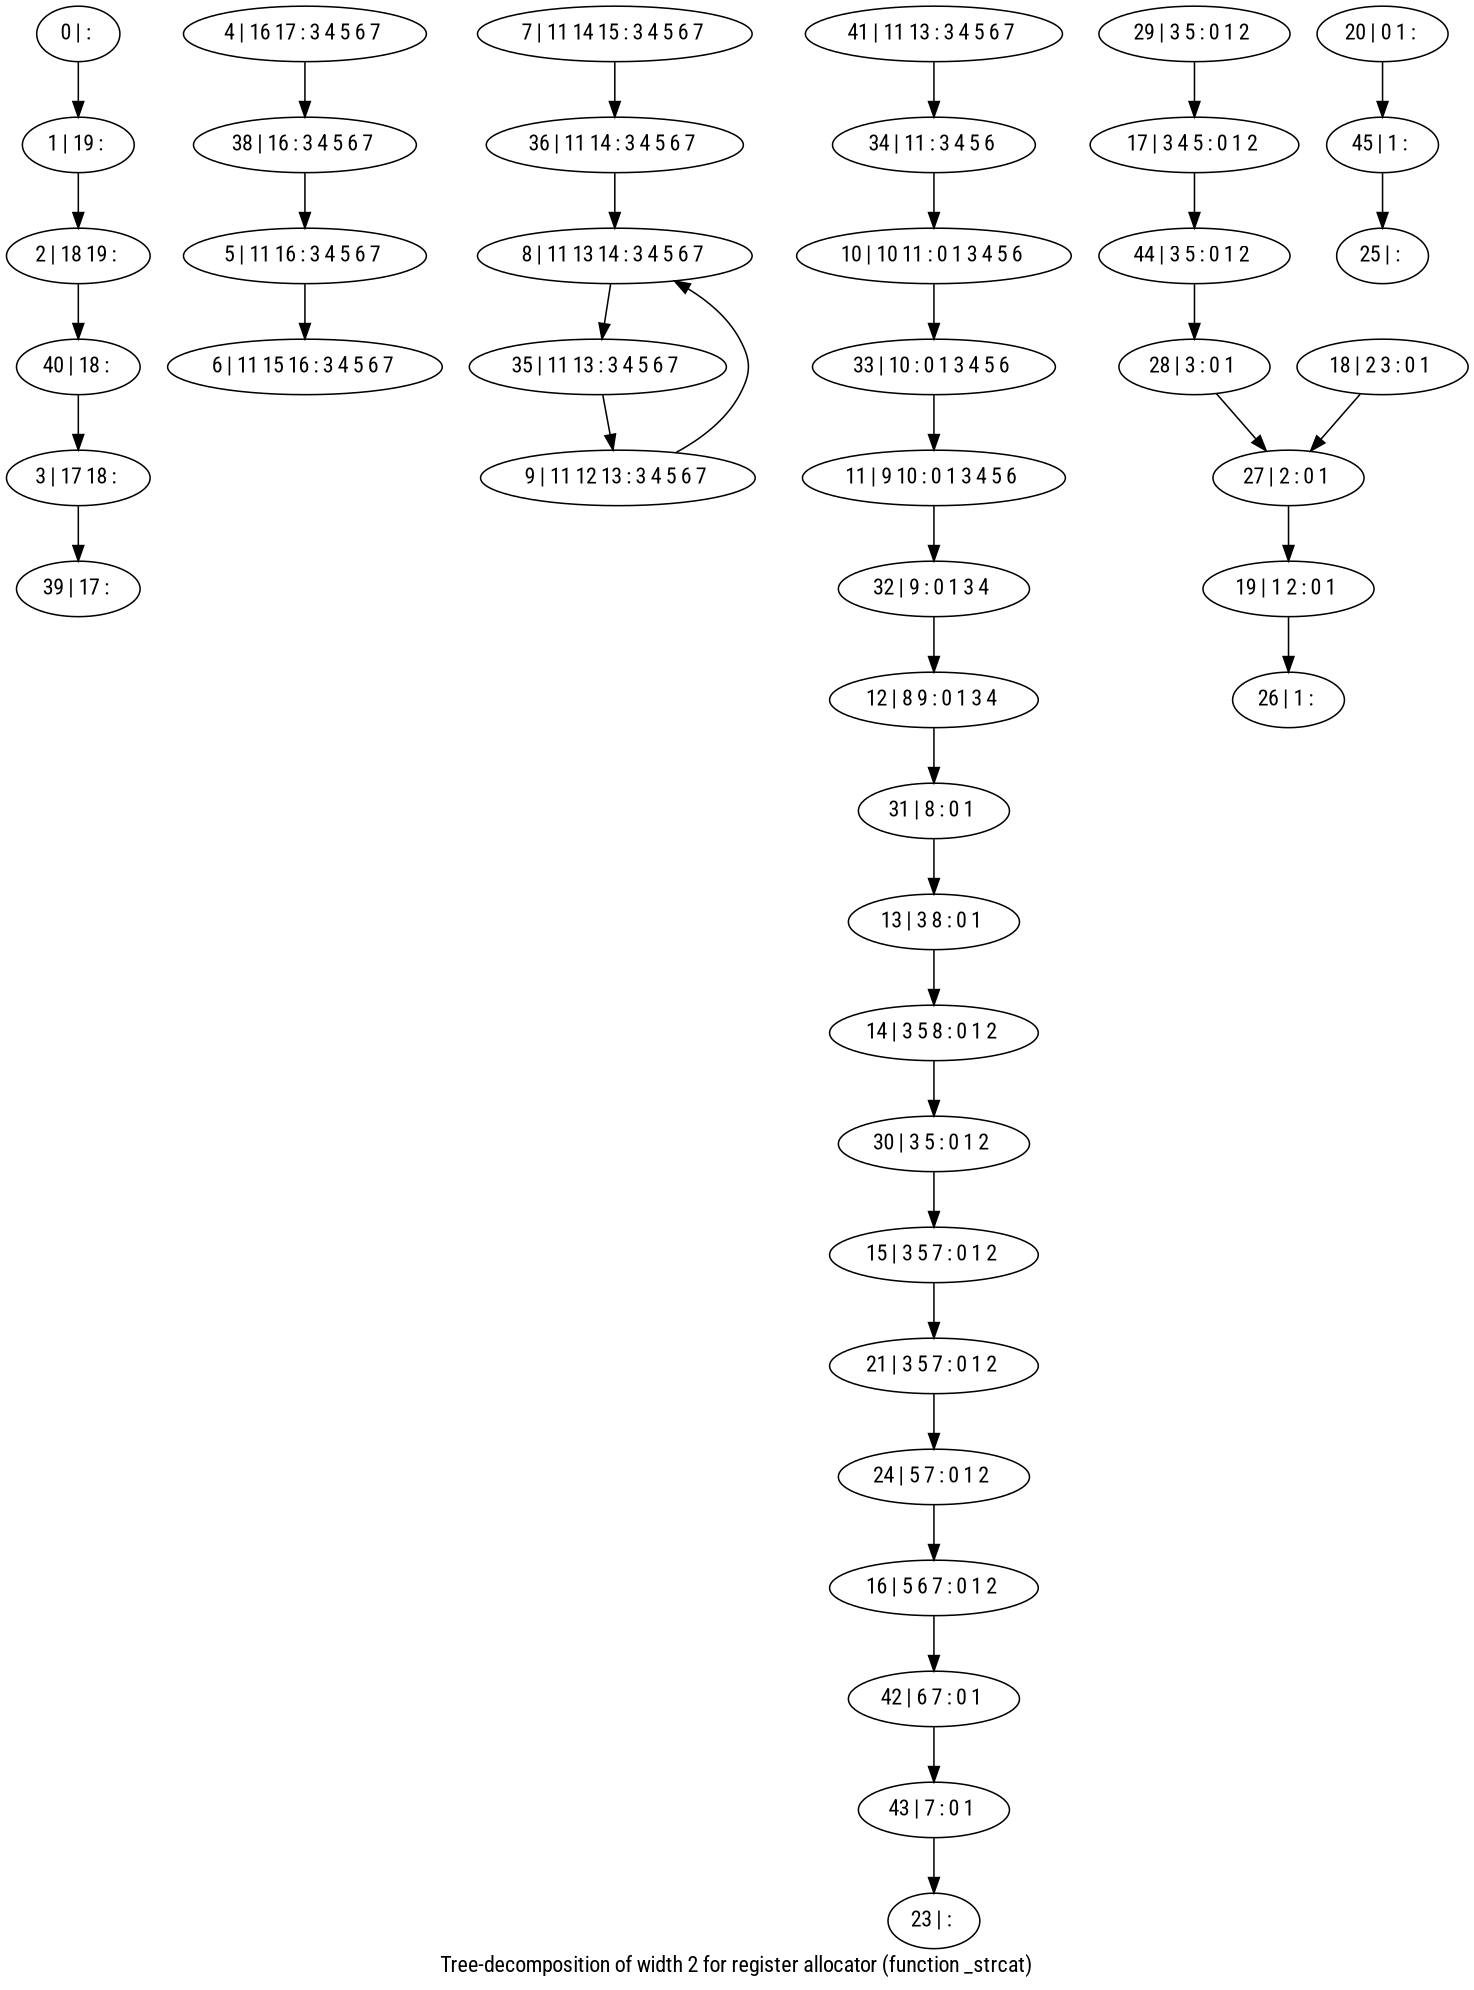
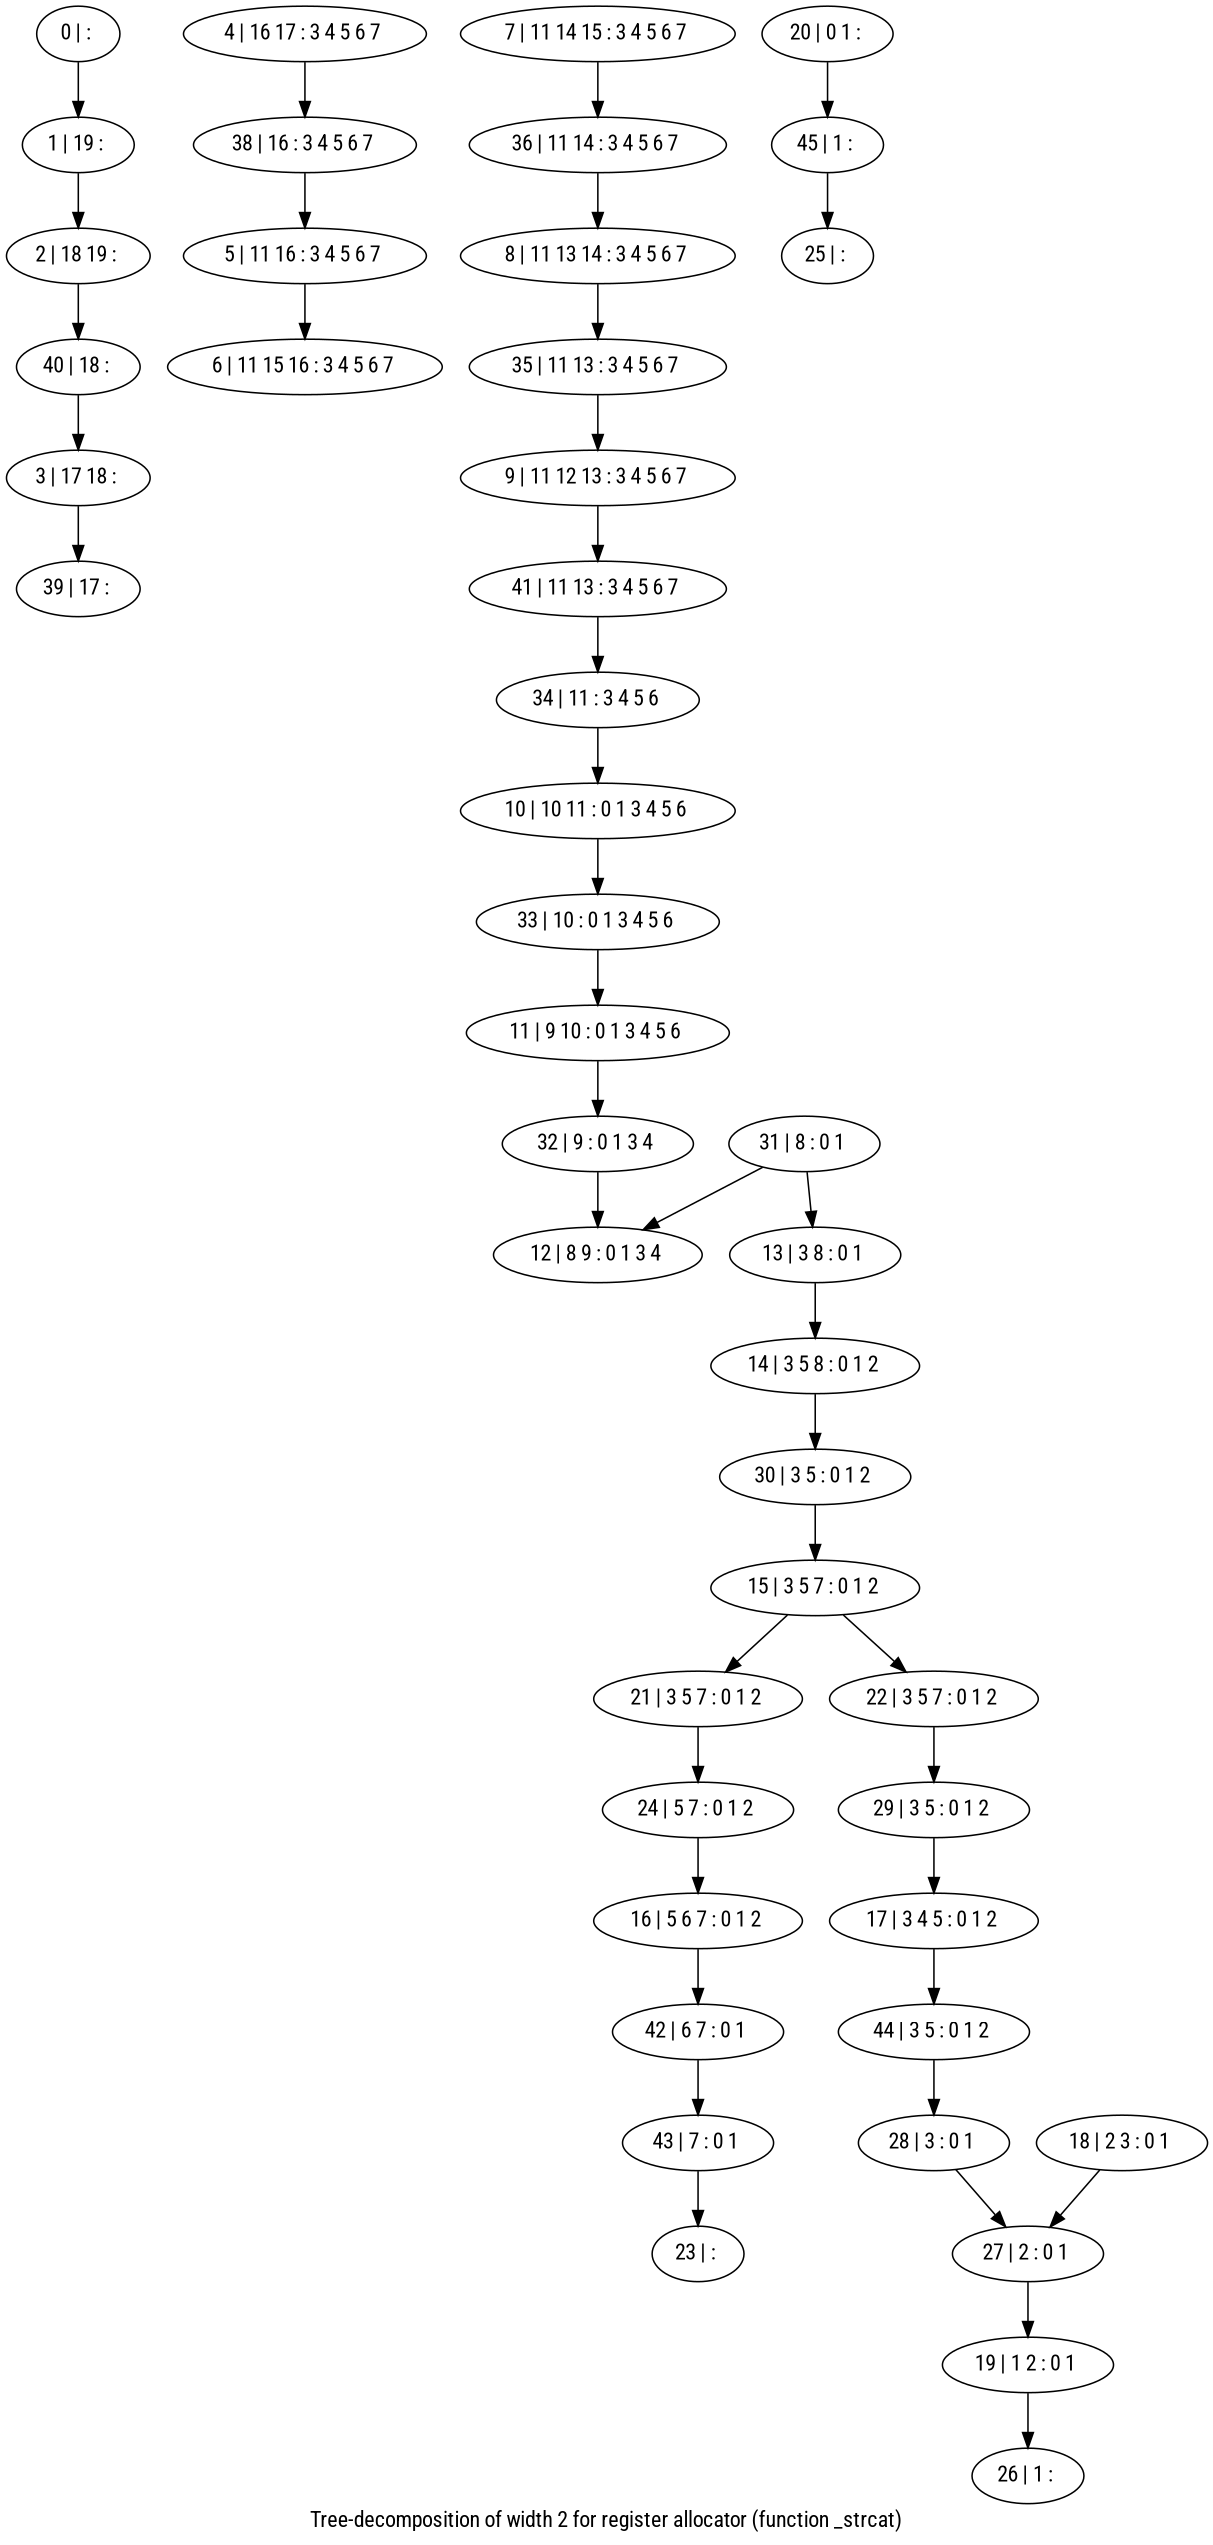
  digraph {
    fontname="Roboto Condensed"
    label="Tree-decomposition of width 2 for register allocator (function _strcat)"
    node [fontname="Roboto Condensed"]
    edge [fontname="Roboto Condensed"]
    n1 [label="0 | : "]
    n2 [label="1 | 19 : "]
    n3 [label="2 | 18 19 : "]
    n4 [label="40 | 18 : "]
    n5 [label="3 | 17 18 : "]
    n6 [label="39 | 17 : "]
    n7 [label="4 | 16 17 : 3 4 5 6 7 "]
    n8 [label="38 | 16 : 3 4 5 6 7 "]
    n9 [label="5 | 11 16 : 3 4 5 6 7 "]
    n10 [label="6 | 11 15 16 : 3 4 5 6 7 "]
    n11 [label="7 | 11 14 15 : 3 4 5 6 7 "]
    n12 [label="36 | 11 14 : 3 4 5 6 7 "]
    n13 [label="8 | 11 13 14 : 3 4 5 6 7 "]
    n14 [label="35 | 11 13 : 3 4 5 6 7 "]
    n15 [label="9 | 11 12 13 : 3 4 5 6 7 "]
    n16 [label="41 | 11 13 : 3 4 5 6 7 "]
    n17 [label="34 | 11 : 3 4 5 6 "]
    n18 [label="10 | 10 11 : 0 1 3 4 5 6 "]
    n19 [label="33 | 10 : 0 1 3 4 5 6 "]
    n20 [label="11 | 9 10 : 0 1 3 4 5 6 "]
    n21 [label="32 | 9 : 0 1 3 4 "]
    n22 [label="12 | 8 9 : 0 1 3 4 "]
    n23 [label="31 | 8 : 0 1 "]
    n24 [label="13 | 3 8 : 0 1 "]
    n25 [label="14 | 3 5 8 : 0 1 2 "]
    n26 [label="30 | 3 5 : 0 1 2 "]
    n27 [label="15 | 3 5 7 : 0 1 2 "]
    n28 [label="21 | 3 5 7 : 0 1 2 "]
+   n29 [label="22 | 3 5 7 : 0 1 2 "]
    n30 [label="24 | 5 7 : 0 1 2 "]
    n31 [label="29 | 3 5 : 0 1 2 "]
    n32 [label="16 | 5 6 7 : 0 1 2 "]
    n33 [label="42 | 6 7 : 0 1 "]
    n34 [label="43 | 7 : 0 1 "]
    n35 [label="17 | 3 4 5 : 0 1 2 "]
    n36 [label="44 | 3 5 : 0 1 2 "]
    n37 [label="28 | 3 : 0 1 "]
    n38 [label="18 | 2 3 : 0 1 "]
    n39 [label="27 | 2 : 0 1 "]
    n40 [label="19 | 1 2 : 0 1 "]
    n41 [label="26 | 1 : "]
    n42 [label="20 | 0 1 : "]
    n43 [label="45 | 1 : "]
    n44 [label="25 | : "]
    n45 [label="23 | : "]
    n1 -> n2
    n2 -> n3
    n3 -> n4
    n4 -> n5
    n5 -> n6
    n7 -> n8
    n8 -> n9
    n9 -> n10
    n11 -> n12
    n12 -> n13
    n13 -> n14
    n14 -> n15
-   n15 -> n13
+   n15 -> n16
    n16 -> n17
    n17 -> n18
    n18 -> n19
    n19 -> n20
    n20 -> n21
    n21 -> n22
-   n22 -> n23
+   n23 -> n22
    n23 -> n24
    n24 -> n25
    n25 -> n26
    n26 -> n27
    n27 -> n28
+   n27 -> n29
    n28 -> n30
+   n29 -> n31
    n30 -> n32
    n31 -> n35
    n32 -> n33
    n33 -> n34
    n34 -> n45
    n35 -> n36
    n36 -> n37
    n37 -> n39
    n38 -> n39
    n39 -> n40
    n40 -> n41
    n42 -> n43
    n43 -> n44
  }
